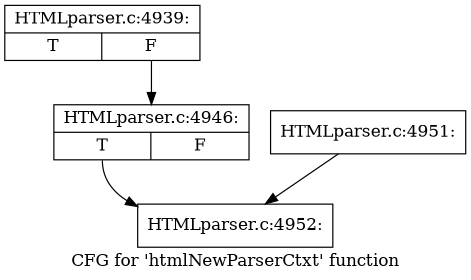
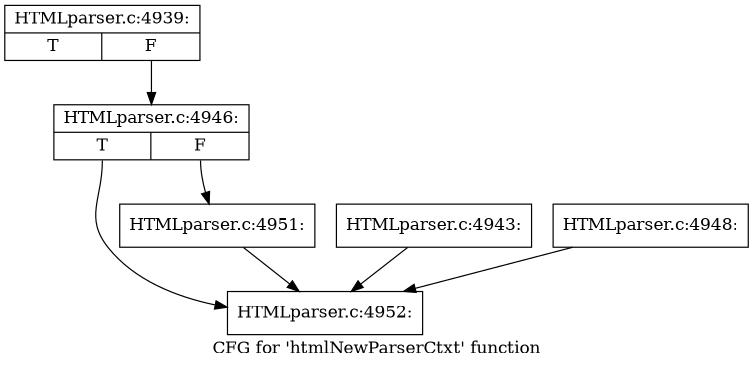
  digraph {
    label="CFG for 'htmlNewParserCtxt' function"
    node [shape=record]
    n1 [label="{HTMLparser.c:4939:|{<s0>T|<s1>F}}"]
    n2 [label="{HTMLparser.c:4946:|{<s0>T|<s1>F}}"]
+   n3 [label="{HTMLparser.c:4943:}"]
    n4 [label="{HTMLparser.c:4952:}"]
    n5 [label="{HTMLparser.c:4951:}"]
+   n6 [label="{HTMLparser.c:4948:}"]
    n1 -> n2 [tailport=s1]
    n2 -> n4 [tailport=s0]
+   n2 -> n5 [tailport=s1]
+   n3 -> n4
    n5 -> n4
+   n6 -> n4
  }
